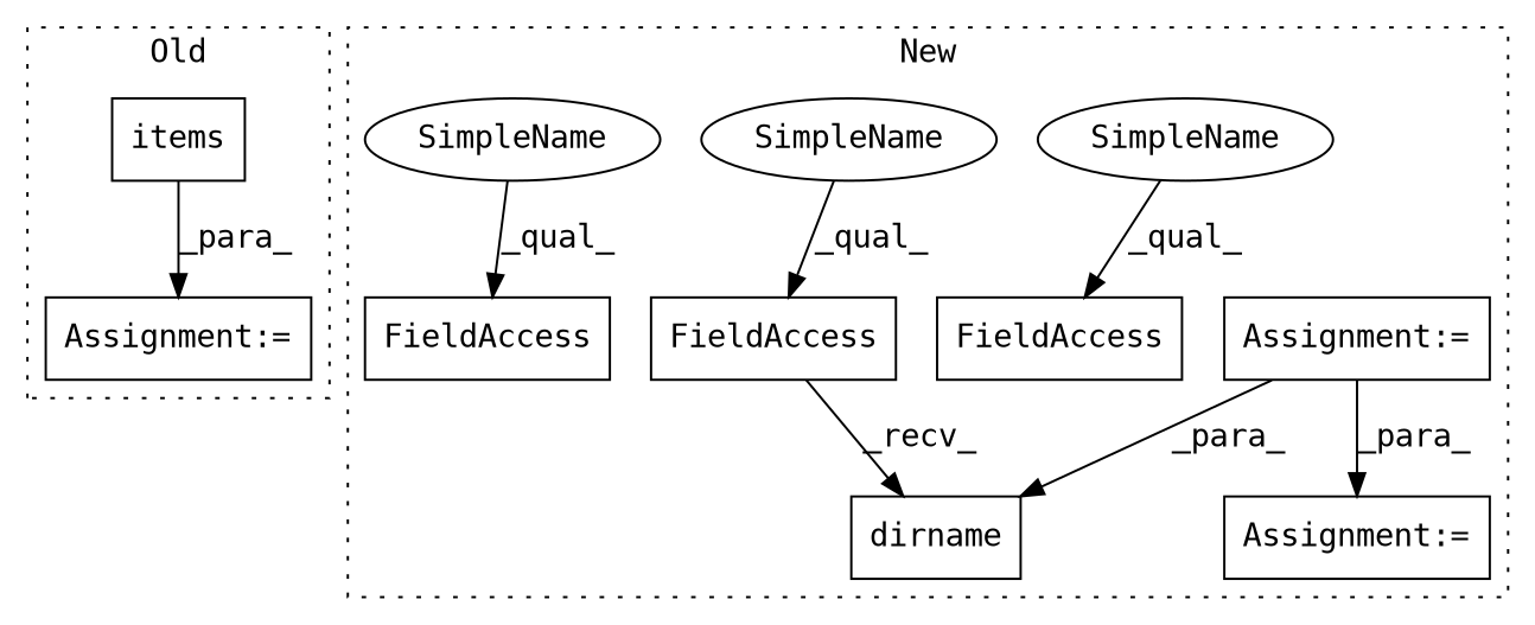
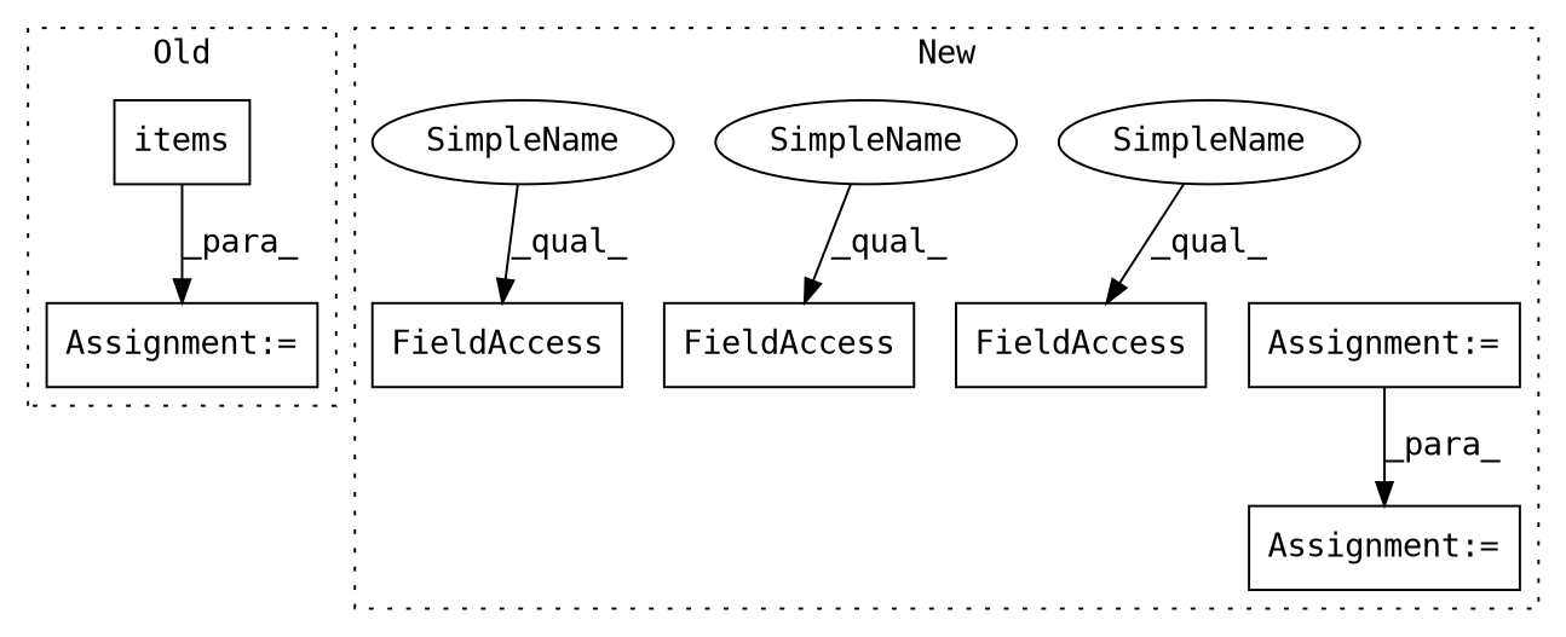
  digraph {
    fontname="DejaVu Sans Mono"
    node [a=7 l=7 s=10993 shape=box fontname="DejaVu Sans Mono"]
    edge [fontname="DejaVu Sans Mono"]
    n1 [a=32 label=items s=10235]
    n2 [l="83,2" label="Assignment:=" s="10113,10242"]
-   n3 [a=32 l="8,1" label=dirname s="11001,11017"]
    n4 [a=22 label=FieldAccess]
    n5 [a=22 label=FieldAccess s=9645]
    n6 [l=1 label="Assignment:=" s=9453]
    n7 [a=22 label=FieldAccess s=10113]
    n8 [l=1 label="Assignment:=" s=10074]
    n9 [a=42 l=2 label=SimpleName s=10113 shape=ellipse]
    n10 [a=42 l=2 label=SimpleName shape=ellipse]
    n11 [a=42 l=2 label=SimpleName s=9645 shape=ellipse]
    subgraph cluster_1 {
      label=Old
      style=dotted
      n1
      n2
    }
    subgraph cluster_2 {
      label=New
      style=dotted
-     n3
      n4
      n5
      n6
      n7
      n8
      n9
      n10
      n11
    }
    n1 -> n2 [label=_para_]
-   n4 -> n3 [label=_recv_]
-   n6 -> n3 [label=_para_]
    n6 -> n8 [label=_para_]
    n9 -> n7 [label=_qual_]
    n10 -> n4 [label=_qual_]
    n11 -> n5 [label=_qual_]
  }
